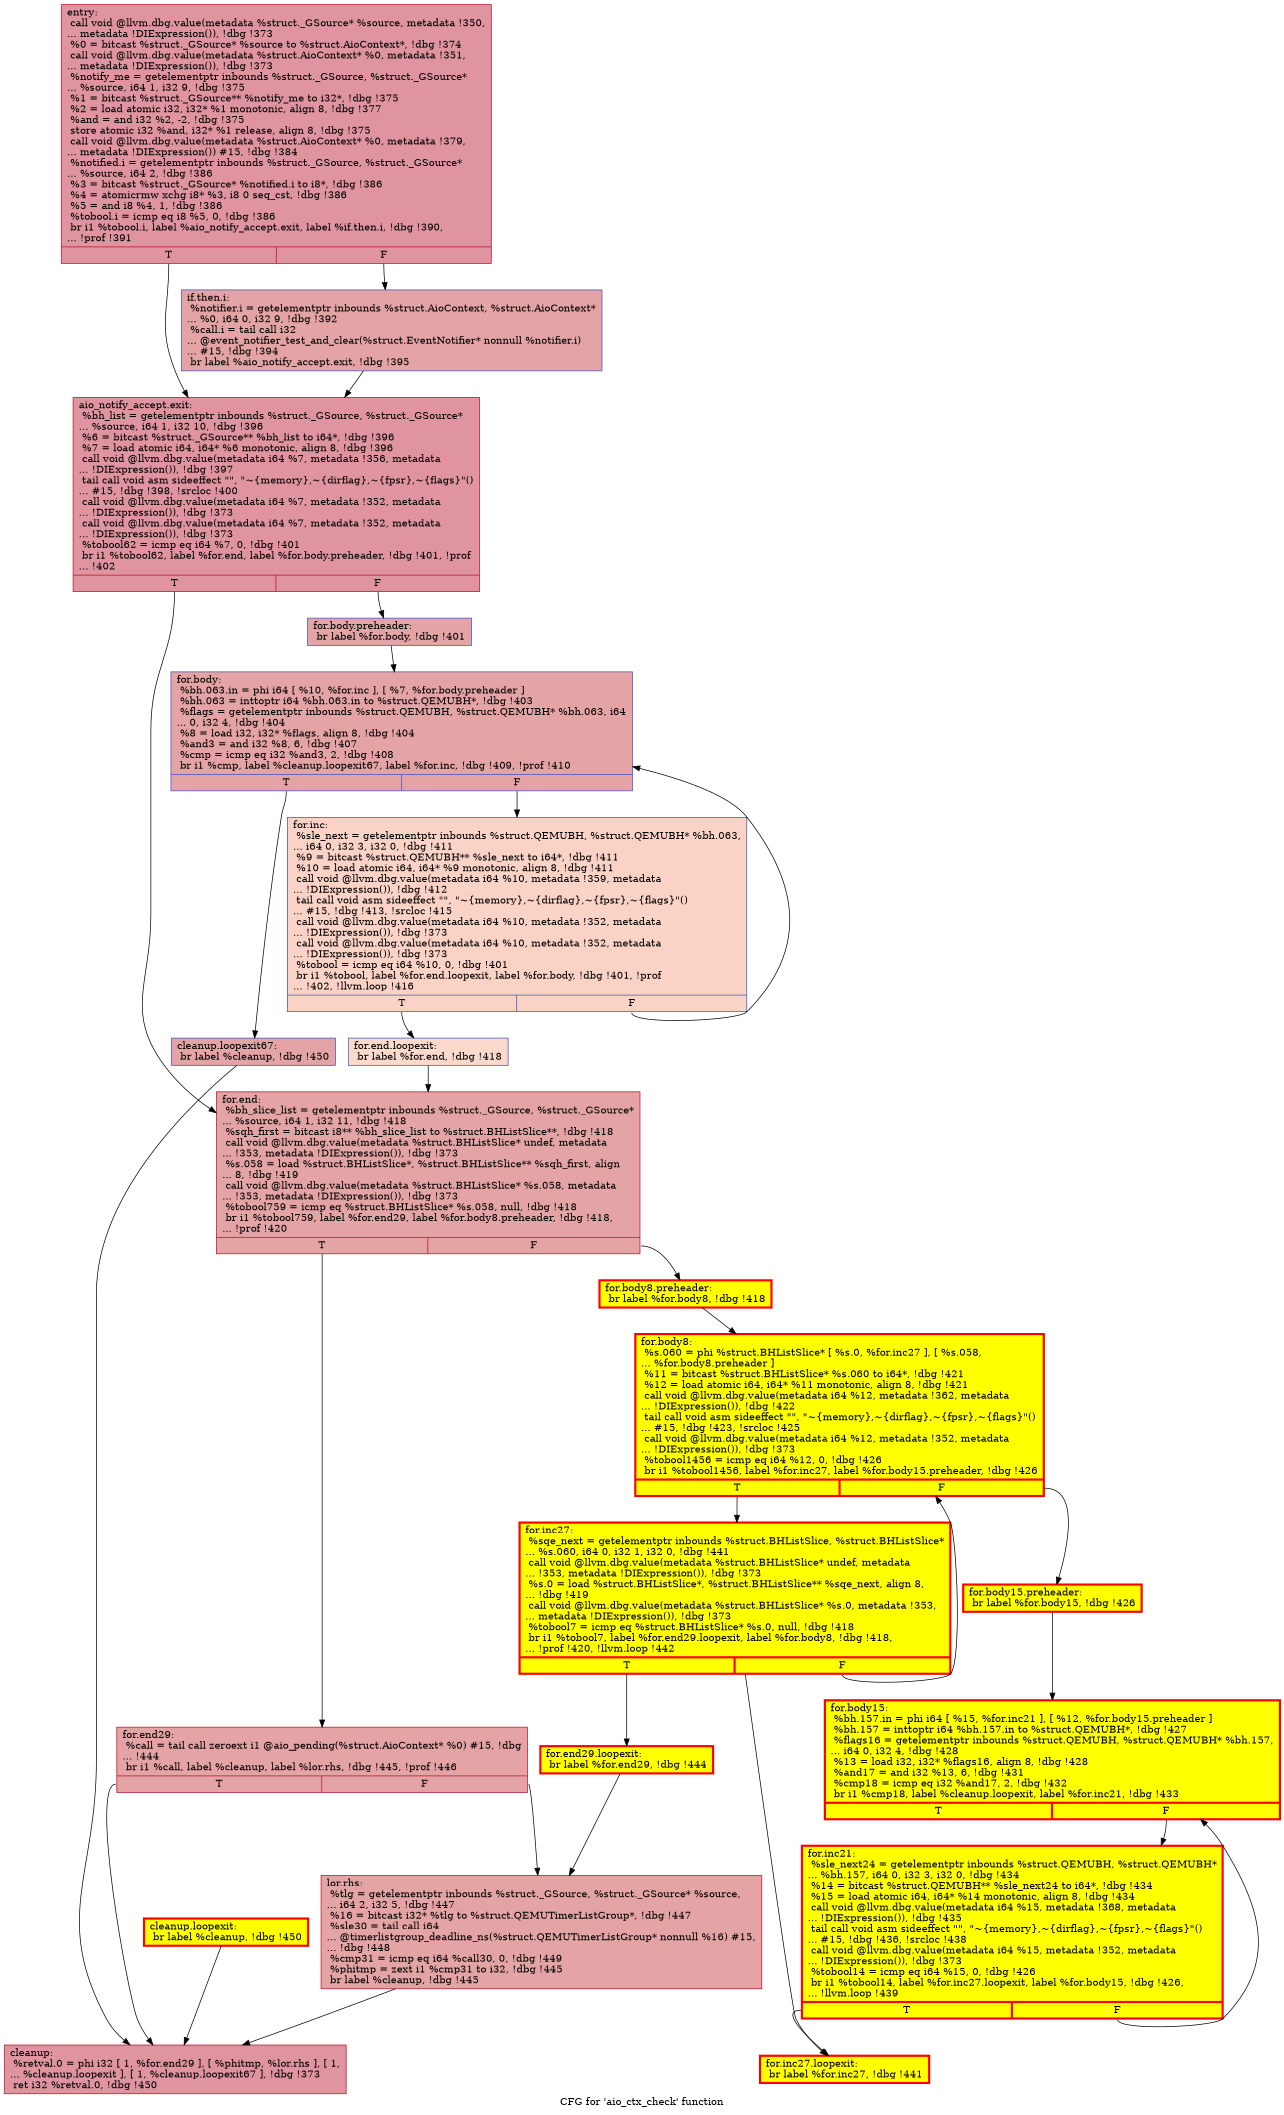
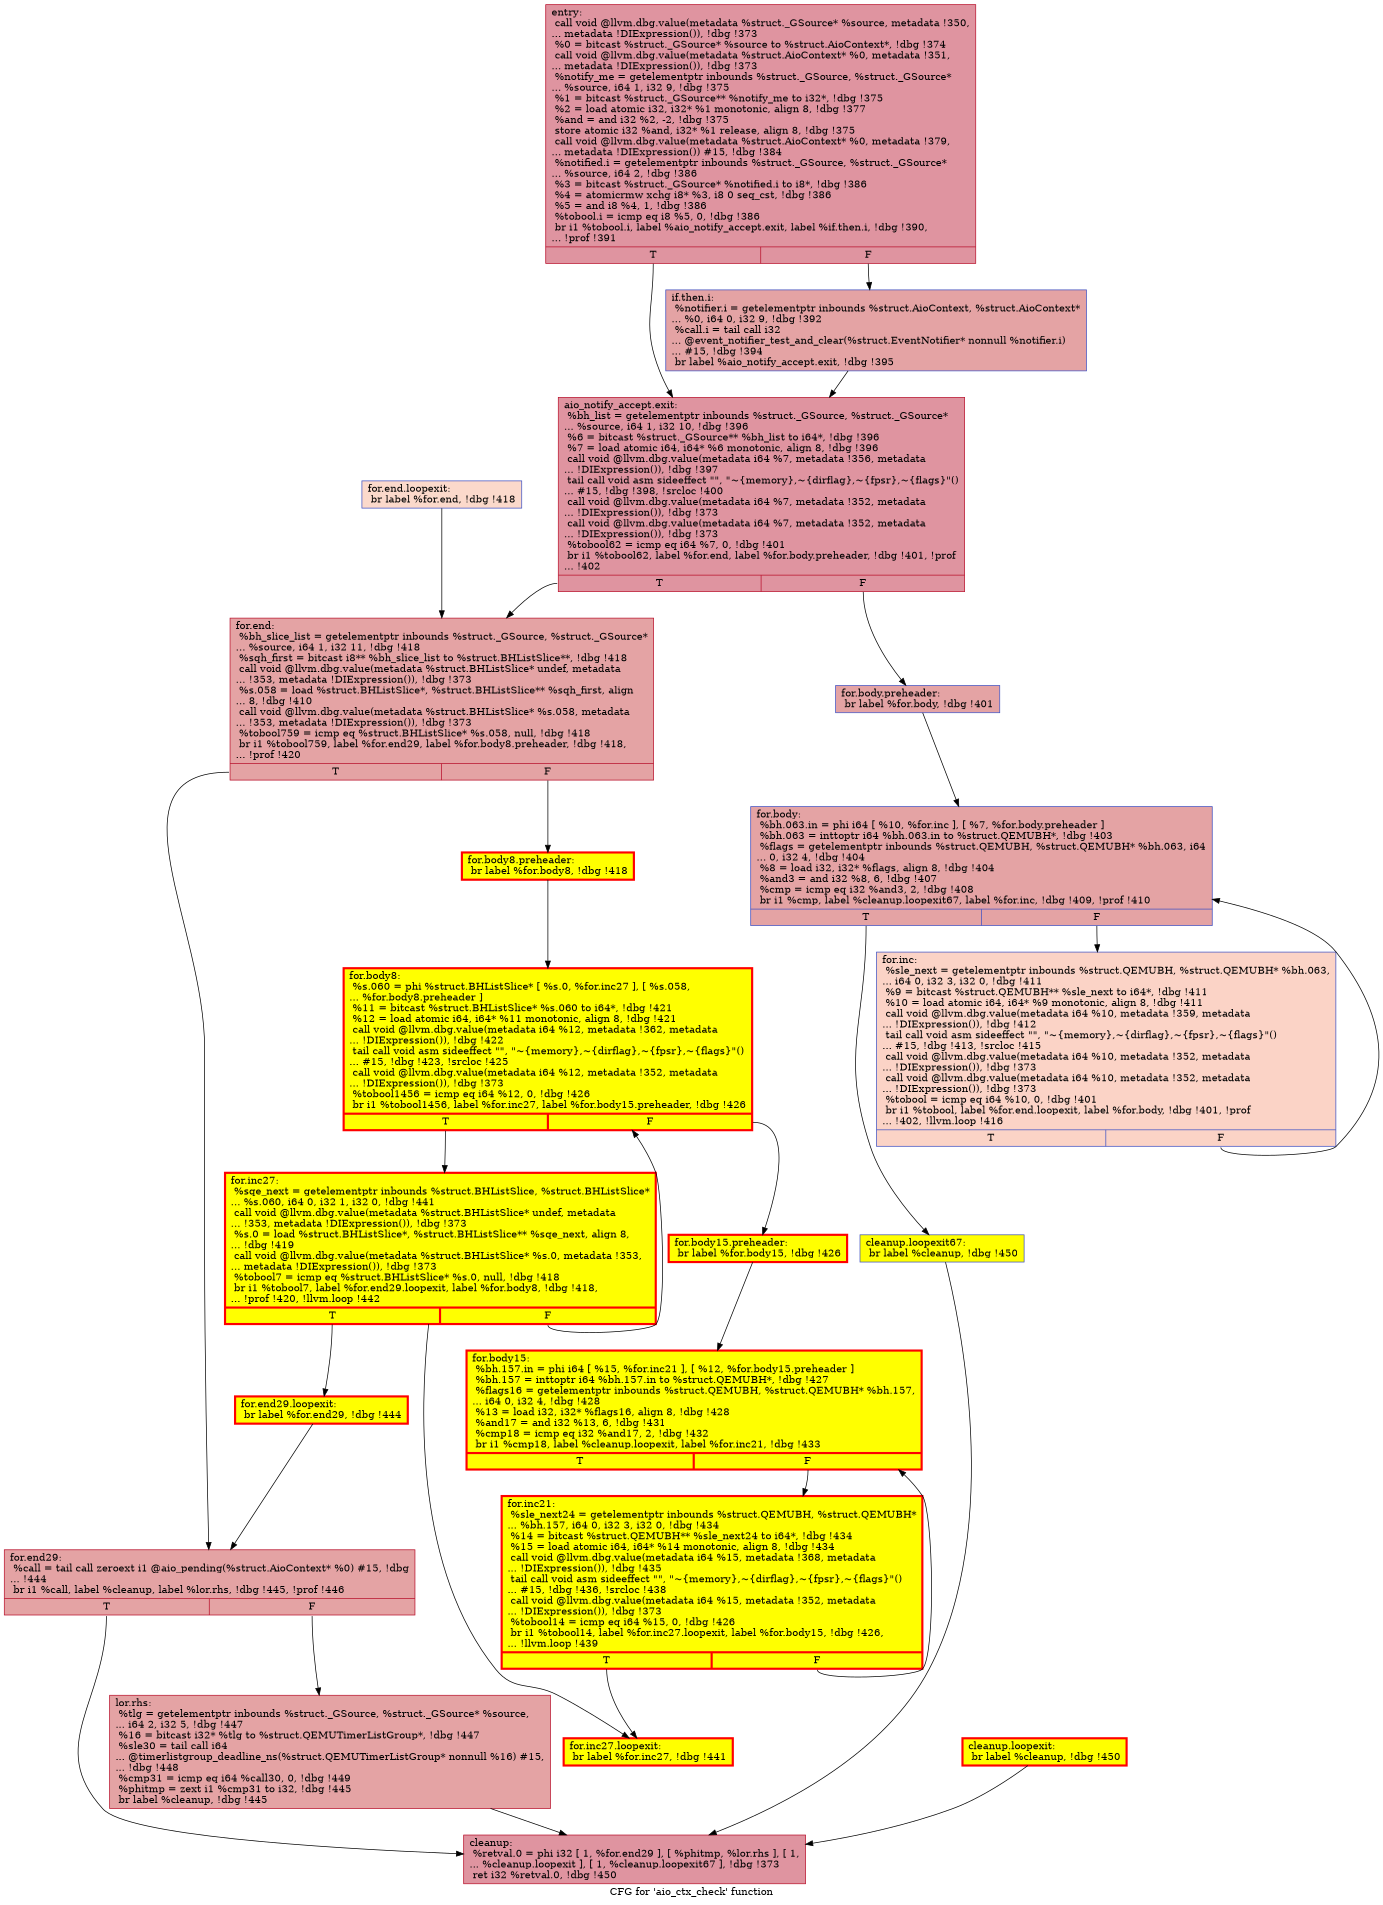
  digraph {
    label="CFG for 'aio_ctx_check' function"
    node [color=red fillcolor=yellow shape=record style=filled]
    n1 [color="#b70d28ff" fillcolor="#b70d2870" label="{entry:\l  call void @llvm.dbg.value(metadata %struct._GSource* %source, metadata !350,\l... metadata !DIExpression()), !dbg !373\l  %0 = bitcast %struct._GSource* %source to %struct.AioContext*, !dbg !374\l  call void @llvm.dbg.value(metadata %struct.AioContext* %0, metadata !351,\l... metadata !DIExpression()), !dbg !373\l  %notify_me = getelementptr inbounds %struct._GSource, %struct._GSource*\l... %source, i64 1, i32 9, !dbg !375\l  %1 = bitcast %struct._GSource** %notify_me to i32*, !dbg !375\l  %2 = load atomic i32, i32* %1 monotonic, align 8, !dbg !377\l  %and = and i32 %2, -2, !dbg !375\l  store atomic i32 %and, i32* %1 release, align 8, !dbg !375\l  call void @llvm.dbg.value(metadata %struct.AioContext* %0, metadata !379,\l... metadata !DIExpression()) #15, !dbg !384\l  %notified.i = getelementptr inbounds %struct._GSource, %struct._GSource*\l... %source, i64 2, !dbg !386\l  %3 = bitcast %struct._GSource* %notified.i to i8*, !dbg !386\l  %4 = atomicrmw xchg i8* %3, i8 0 seq_cst, !dbg !386\l  %5 = and i8 %4, 1, !dbg !386\l  %tobool.i = icmp eq i8 %5, 0, !dbg !386\l  br i1 %tobool.i, label %aio_notify_accept.exit, label %if.then.i, !dbg !390,\l... !prof !391\l|{<s0>T|<s1>F}}"]
    n2 [color="#b70d28ff" fillcolor="#b70d2870" label="{aio_notify_accept.exit:                           \l  %bh_list = getelementptr inbounds %struct._GSource, %struct._GSource*\l... %source, i64 1, i32 10, !dbg !396\l  %6 = bitcast %struct._GSource** %bh_list to i64*, !dbg !396\l  %7 = load atomic i64, i64* %6 monotonic, align 8, !dbg !396\l  call void @llvm.dbg.value(metadata i64 %7, metadata !356, metadata\l... !DIExpression()), !dbg !397\l  tail call void asm sideeffect \"\", \"~\{memory\},~\{dirflag\},~\{fpsr\},~\{flags\}\"()\l... #15, !dbg !398, !srcloc !400\l  call void @llvm.dbg.value(metadata i64 %7, metadata !352, metadata\l... !DIExpression()), !dbg !373\l  call void @llvm.dbg.value(metadata i64 %7, metadata !352, metadata\l... !DIExpression()), !dbg !373\l  %tobool62 = icmp eq i64 %7, 0, !dbg !401\l  br i1 %tobool62, label %for.end, label %for.body.preheader, !dbg !401, !prof\l... !402\l|{<s0>T|<s1>F}}"]
    n3 [color="#3d50c3ff" fillcolor="#c32e3170" label="{if.then.i:                                        \l  %notifier.i = getelementptr inbounds %struct.AioContext, %struct.AioContext*\l... %0, i64 0, i32 9, !dbg !392\l  %call.i = tail call i32\l... @event_notifier_test_and_clear(%struct.EventNotifier* nonnull %notifier.i)\l... #15, !dbg !394\l  br label %aio_notify_accept.exit, !dbg !395\l}"]
-   n4 [color="#b70d28ff" fillcolor="#c32e3170" label="{for.end:                                          \l  %bh_slice_list = getelementptr inbounds %struct._GSource, %struct._GSource*\l... %source, i64 1, i32 11, !dbg !418\l  %sqh_first = bitcast i8** %bh_slice_list to %struct.BHListSlice**, !dbg !418\l  call void @llvm.dbg.value(metadata %struct.BHListSlice* undef, metadata\l... !353, metadata !DIExpression()), !dbg !373\l  %s.058 = load %struct.BHListSlice*, %struct.BHListSlice** %sqh_first, align\l... 8, !dbg !419\l  call void @llvm.dbg.value(metadata %struct.BHListSlice* %s.058, metadata\l... !353, metadata !DIExpression()), !dbg !373\l  %tobool759 = icmp eq %struct.BHListSlice* %s.058, null, !dbg !418\l  br i1 %tobool759, label %for.end29, label %for.body8.preheader, !dbg !418,\l... !prof !420\l|{<s0>T|<s1>F}}"]
+   n4 [color="#b70d28ff" fillcolor="#c32e3170" label="{for.end:                                          \l  %bh_slice_list = getelementptr inbounds %struct._GSource, %struct._GSource*\l... %source, i64 1, i32 11, !dbg !418\l  %sqh_first = bitcast i8** %bh_slice_list to %struct.BHListSlice**, !dbg !418\l  call void @llvm.dbg.value(metadata %struct.BHListSlice* undef, metadata\l... !353, metadata !DIExpression()), !dbg !373\l  %s.058 = load %struct.BHListSlice*, %struct.BHListSlice** %sqh_first, align\l... 8, !dbg !410\l  call void @llvm.dbg.value(metadata %struct.BHListSlice* %s.058, metadata\l... !353, metadata !DIExpression()), !dbg !373\l  %tobool759 = icmp eq %struct.BHListSlice* %s.058, null, !dbg !418\l  br i1 %tobool759, label %for.end29, label %for.body8.preheader, !dbg !418,\l... !prof !420\l|{<s0>T|<s1>F}}"]
    n5 [color="#3d50c3ff" fillcolor="#c32e3170" label="{for.body.preheader:                               \l  br label %for.body, !dbg !401\l}"]
    n6 [color="#b70d28ff" fillcolor="#c32e3170" label="{for.end29:                                        \l  %call = tail call zeroext i1 @aio_pending(%struct.AioContext* %0) #15, !dbg\l... !444\l  br i1 %call, label %cleanup, label %lor.rhs, !dbg !445, !prof !446\l|{<s0>T|<s1>F}}"]
    n7 [label="{for.body8.preheader:                              \l  br label %for.body8, !dbg !418\l}" penwidth=3.0]
    n8 [color="#3d50c3ff" fillcolor="#c32e3170" label="{for.body:                                         \l  %bh.063.in = phi i64 [ %10, %for.inc ], [ %7, %for.body.preheader ]\l  %bh.063 = inttoptr i64 %bh.063.in to %struct.QEMUBH*, !dbg !403\l  %flags = getelementptr inbounds %struct.QEMUBH, %struct.QEMUBH* %bh.063, i64\l... 0, i32 4, !dbg !404\l  %8 = load i32, i32* %flags, align 8, !dbg !404\l  %and3 = and i32 %8, 6, !dbg !407\l  %cmp = icmp eq i32 %and3, 2, !dbg !408\l  br i1 %cmp, label %cleanup.loopexit67, label %for.inc, !dbg !409, !prof !410\l|{<s0>T|<s1>F}}"]
    n9 [color="#b70d28ff" fillcolor="#b70d2870" label="{cleanup:                                          \l  %retval.0 = phi i32 [ 1, %for.end29 ], [ %phitmp, %lor.rhs ], [ 1,\l... %cleanup.loopexit ], [ 1, %cleanup.loopexit67 ], !dbg !373\l  ret i32 %retval.0, !dbg !450\l}"]
    n10 [color="#b70d28ff" fillcolor="#c32e3170" label="{lor.rhs:                                          \l  %tlg = getelementptr inbounds %struct._GSource, %struct._GSource* %source,\l... i64 2, i32 5, !dbg !447\l  %16 = bitcast i32* %tlg to %struct.QEMUTimerListGroup*, !dbg !447\l  %sle30 = tail call i64\l... @timerlistgroup_deadline_ns(%struct.QEMUTimerListGroup* nonnull %16) #15,\l... !dbg !448\l  %cmp31 = icmp eq i64 %call30, 0, !dbg !449\l  %phitmp = zext i1 %cmp31 to i32, !dbg !445\l  br label %cleanup, !dbg !445\l}"]
    n11 [label="{for.body8:                                        \l  %s.060 = phi %struct.BHListSlice* [ %s.0, %for.inc27 ], [ %s.058,\l... %for.body8.preheader ]\l  %11 = bitcast %struct.BHListSlice* %s.060 to i64*, !dbg !421\l  %12 = load atomic i64, i64* %11 monotonic, align 8, !dbg !421\l  call void @llvm.dbg.value(metadata i64 %12, metadata !362, metadata\l... !DIExpression()), !dbg !422\l  tail call void asm sideeffect \"\", \"~\{memory\},~\{dirflag\},~\{fpsr\},~\{flags\}\"()\l... #15, !dbg !423, !srcloc !425\l  call void @llvm.dbg.value(metadata i64 %12, metadata !352, metadata\l... !DIExpression()), !dbg !373\l  %tobool1456 = icmp eq i64 %12, 0, !dbg !426\l  br i1 %tobool1456, label %for.inc27, label %for.body15.preheader, !dbg !426\l|{<s0>T|<s1>F}}" penwidth=3.0]
-   n12 [color="#3d50c3ff" fillcolor="#c32e3170" label="{cleanup.loopexit67:                               \l  br label %cleanup, !dbg !450\l}"]
+   n12 [color="#3d50c3ff" label="{cleanup.loopexit67:                               \l  br label %cleanup, !dbg !450\l}"]
    n13 [color="#3d50c3ff" fillcolor="#f59c7d70" label="{for.inc:                                          \l  %sle_next = getelementptr inbounds %struct.QEMUBH, %struct.QEMUBH* %bh.063,\l... i64 0, i32 3, i32 0, !dbg !411\l  %9 = bitcast %struct.QEMUBH** %sle_next to i64*, !dbg !411\l  %10 = load atomic i64, i64* %9 monotonic, align 8, !dbg !411\l  call void @llvm.dbg.value(metadata i64 %10, metadata !359, metadata\l... !DIExpression()), !dbg !412\l  tail call void asm sideeffect \"\", \"~\{memory\},~\{dirflag\},~\{fpsr\},~\{flags\}\"()\l... #15, !dbg !413, !srcloc !415\l  call void @llvm.dbg.value(metadata i64 %10, metadata !352, metadata\l... !DIExpression()), !dbg !373\l  call void @llvm.dbg.value(metadata i64 %10, metadata !352, metadata\l... !DIExpression()), !dbg !373\l  %tobool = icmp eq i64 %10, 0, !dbg !401\l  br i1 %tobool, label %for.end.loopexit, label %for.body, !dbg !401, !prof\l... !402, !llvm.loop !416\l|{<s0>T|<s1>F}}"]
    n14 [color="#3d50c3ff" fillcolor="#f7a88970" label="{for.end.loopexit:                                 \l  br label %for.end, !dbg !418\l}"]
    n15 [label="{for.inc27:                                        \l  %sqe_next = getelementptr inbounds %struct.BHListSlice, %struct.BHListSlice*\l... %s.060, i64 0, i32 1, i32 0, !dbg !441\l  call void @llvm.dbg.value(metadata %struct.BHListSlice* undef, metadata\l... !353, metadata !DIExpression()), !dbg !373\l  %s.0 = load %struct.BHListSlice*, %struct.BHListSlice** %sqe_next, align 8,\l... !dbg !419\l  call void @llvm.dbg.value(metadata %struct.BHListSlice* %s.0, metadata !353,\l... metadata !DIExpression()), !dbg !373\l  %tobool7 = icmp eq %struct.BHListSlice* %s.0, null, !dbg !418\l  br i1 %tobool7, label %for.end29.loopexit, label %for.body8, !dbg !418,\l... !prof !420, !llvm.loop !442\l|{<s0>T|<s1>F}}" penwidth=3.0]
    n16 [label="{for.body15.preheader:                             \l  br label %for.body15, !dbg !426\l}" penwidth=3.0]
    n17 [label="{for.end29.loopexit:                               \l  br label %for.end29, !dbg !444\l}" penwidth=3.0]
    n18 [label="{for.inc27.loopexit:                               \l  br label %for.inc27, !dbg !441\l}" penwidth=3.0]
    n19 [label="{for.body15:                                       \l  %bh.157.in = phi i64 [ %15, %for.inc21 ], [ %12, %for.body15.preheader ]\l  %bh.157 = inttoptr i64 %bh.157.in to %struct.QEMUBH*, !dbg !427\l  %flags16 = getelementptr inbounds %struct.QEMUBH, %struct.QEMUBH* %bh.157,\l... i64 0, i32 4, !dbg !428\l  %13 = load i32, i32* %flags16, align 8, !dbg !428\l  %and17 = and i32 %13, 6, !dbg !431\l  %cmp18 = icmp eq i32 %and17, 2, !dbg !432\l  br i1 %cmp18, label %cleanup.loopexit, label %for.inc21, !dbg !433\l|{<s0>T|<s1>F}}" penwidth=3.0]
    n20 [label="{for.inc21:                                        \l  %sle_next24 = getelementptr inbounds %struct.QEMUBH, %struct.QEMUBH*\l... %bh.157, i64 0, i32 3, i32 0, !dbg !434\l  %14 = bitcast %struct.QEMUBH** %sle_next24 to i64*, !dbg !434\l  %15 = load atomic i64, i64* %14 monotonic, align 8, !dbg !434\l  call void @llvm.dbg.value(metadata i64 %15, metadata !368, metadata\l... !DIExpression()), !dbg !435\l  tail call void asm sideeffect \"\", \"~\{memory\},~\{dirflag\},~\{fpsr\},~\{flags\}\"()\l... #15, !dbg !436, !srcloc !438\l  call void @llvm.dbg.value(metadata i64 %15, metadata !352, metadata\l... !DIExpression()), !dbg !373\l  %tobool14 = icmp eq i64 %15, 0, !dbg !426\l  br i1 %tobool14, label %for.inc27.loopexit, label %for.body15, !dbg !426,\l... !llvm.loop !439\l|{<s0>T|<s1>F}}" penwidth=3.0]
    n21 [label="{cleanup.loopexit:                                 \l  br label %cleanup, !dbg !450\l}" penwidth=3.0]
    n1 -> n2 [tailport=s0]
    n1 -> n3 [tailport=s1]
    n2 -> n4 [tailport=s0]
    n2 -> n5 [tailport=s1]
    n3 -> n2
    n4 -> n6 [tailport=s0]
    n4 -> n7 [tailport=s1]
    n5 -> n8
    n6 -> n9 [tailport=s0]
    n6 -> n10 [tailport=s1]
    n7 -> n11
    n8 -> n12 [tailport=s0]
    n8 -> n13 [tailport=s1]
    n10 -> n9
    n11 -> n15 [tailport=s0]
    n11 -> n16 [tailport=s1]
    n12 -> n9
    n13 -> n8 [tailport=s1]
-   n13 -> n14 [tailport=s0]
    n14 -> n4
    n15 -> n11 [tailport=s1]
    n15 -> n17 [tailport=s0]
    n15 -> n18
    n16 -> n19
-   n17 -> n10
+   n17 -> n6
    n19 -> n20 [tailport=s1]
    n20 -> n18 [tailport=s0]
    n20 -> n19 [tailport=s1]
    n21 -> n9
  }
